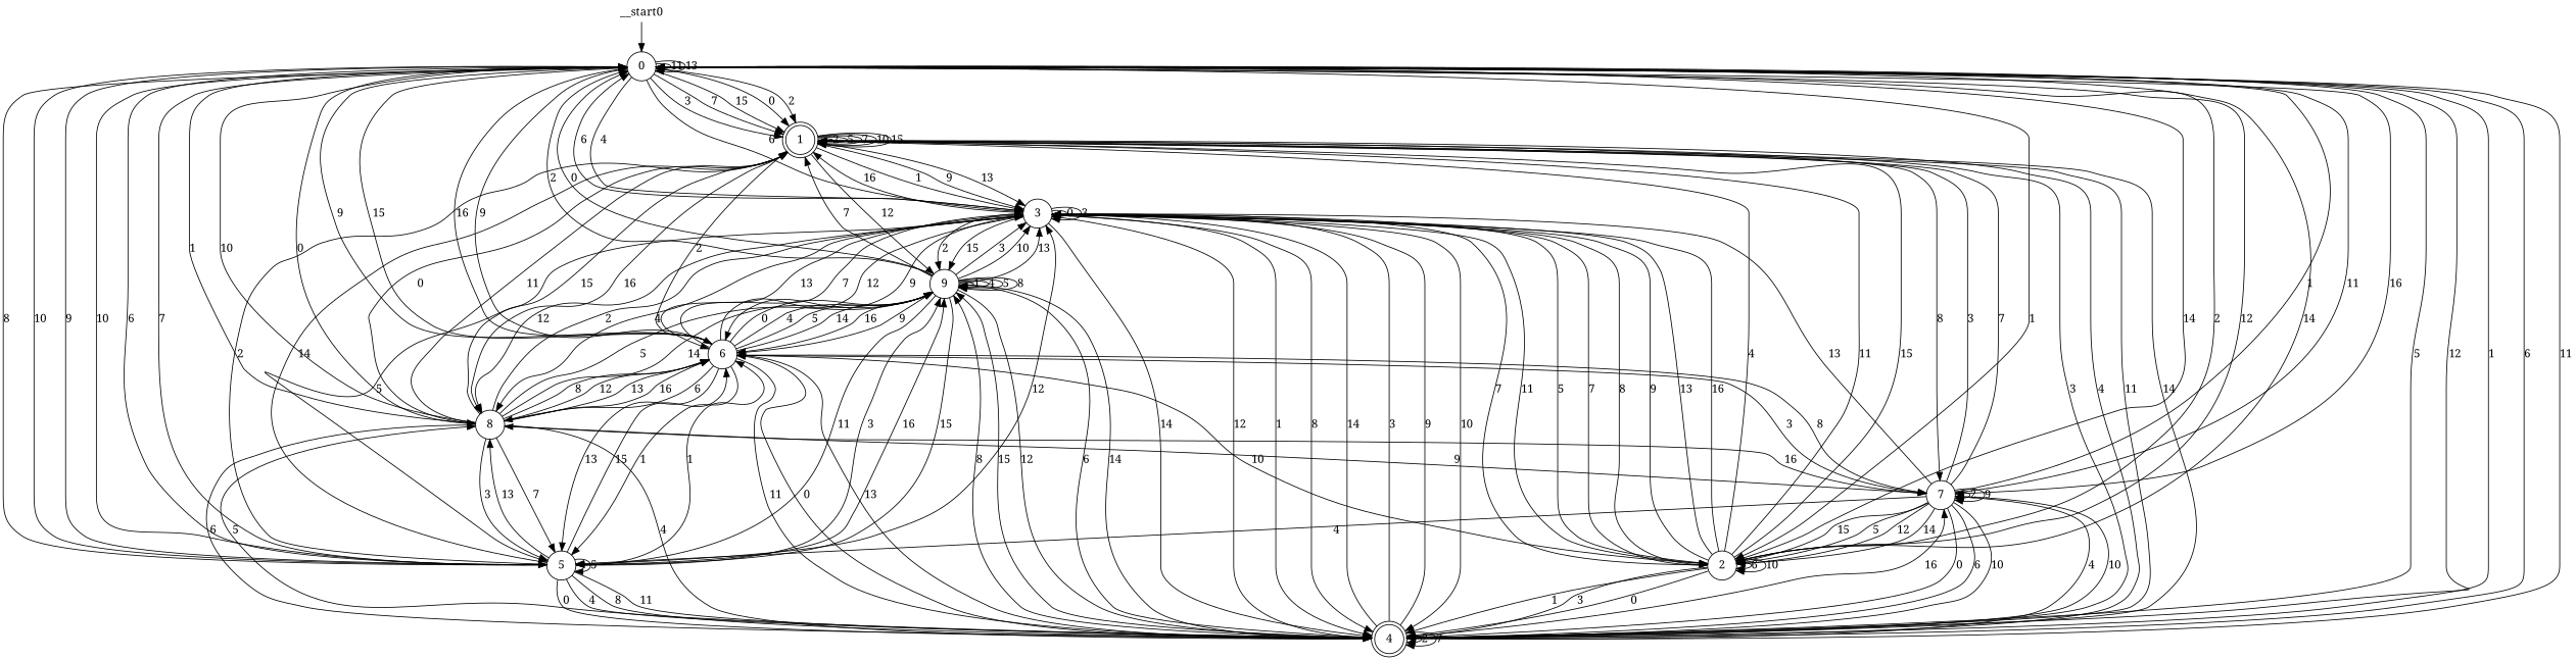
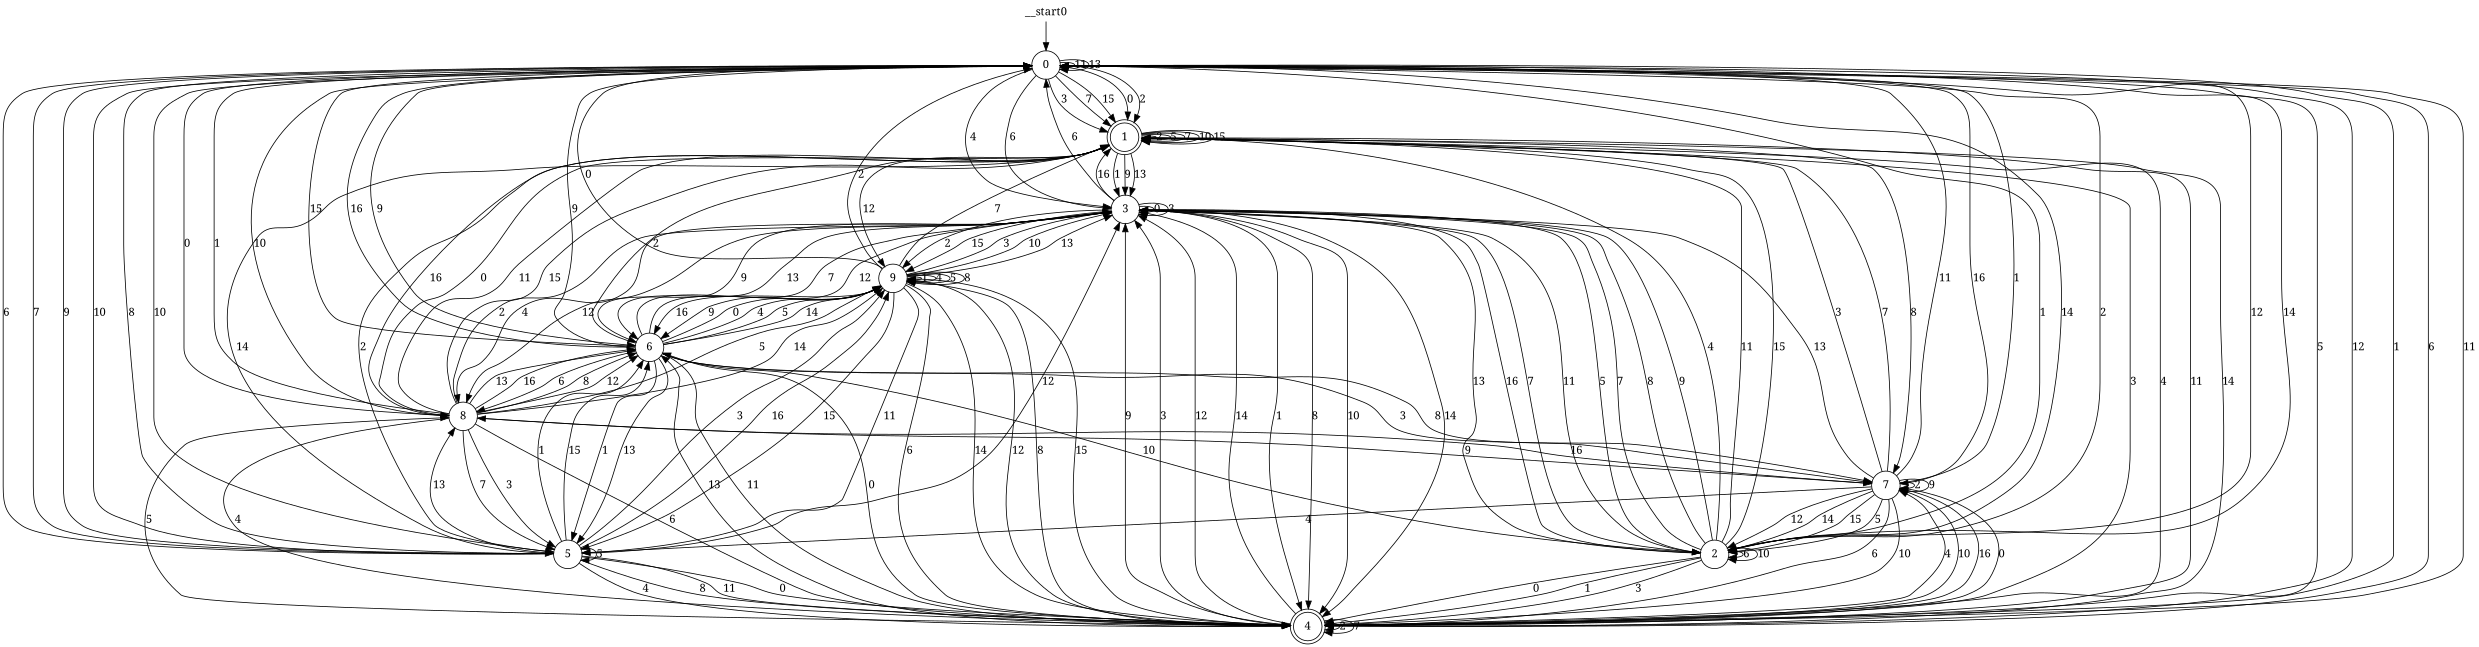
  digraph {
    fontname="Noto Serif"
    node [fontname="Noto Serif" shape=circle]
    edge [fontname="Noto Serif"]
    n1 [label=0]
    n2 [label=1 shape=doublecircle]
    n3 [label=2]
    n4 [label=3]
    n5 [label=4 shape=doublecircle]
    n6 [label=5]
    n7 [label=6]
    n8 [label=7]
    n9 [label=8]
    n10 [label=9]
    __start0 [height=0 shape=none width=0]
    n1 -> n1 [label=11]
    n1 -> n1 [label=13]
    n1 -> n2 [label=0]
    n1 -> n2 [label=2]
    n1 -> n2 [label=3]
    n1 -> n2 [label=7]
    n1 -> n2 [label=15]
    n1 -> n3 [label=1]
    n1 -> n3 [label=14]
    n1 -> n4 [label=4]
    n1 -> n4 [label=6]
    n1 -> n5 [label=5]
    n1 -> n5 [label=12]
    n1 -> n6 [label=8]
    n1 -> n6 [label=10]
    n1 -> n7 [label=9]
    n1 -> n8 [label=16]
    n2 -> n2 [label=2]
    n2 -> n2 [label=5]
    n2 -> n2 [label=7]
    n2 -> n2 [label=10]
    n2 -> n2 [label=15]
    n2 -> n4 [label=1]
    n2 -> n4 [label=9]
    n2 -> n4 [label=13]
    n2 -> n5 [label=3]
    n2 -> n5 [label=4]
    n2 -> n5 [label=11]
    n2 -> n5 [label=14]
    n2 -> n8 [label=8]
    n2 -> n9 [label=0]
    n2 -> n9 [label=16]
    n2 -> n10 [label=12]
    n3 -> n1 [label=2]
    n3 -> n1 [label=12]
    n3 -> n1 [label=14]
    n3 -> n2 [label=4]
    n3 -> n2 [label=11]
    n3 -> n2 [label=15]
    n3 -> n3 [label=6]
    n3 -> n3 [label=10]
    n3 -> n4 [label=5]
    n3 -> n4 [label=7]
    n3 -> n4 [label=8]
    n3 -> n4 [label=9]
    n3 -> n4 [label=13]
    n3 -> n4 [label=16]
    n3 -> n5 [label=0]
    n3 -> n5 [label=1]
    n3 -> n5 [label=3]
    n4 -> n1 [label=6]
    n4 -> n2 [label=16]
    n4 -> n3 [label=7]
    n4 -> n3 [label=11]
    n4 -> n4 [label=0]
    n4 -> n4 [label=3]
    n4 -> n5 [label=1]
    n4 -> n5 [label=8]
    n4 -> n5 [label=10]
    n4 -> n5 [label=14]
-   n4 -> n6 [label=5]
    n4 -> n7 [label=9]
    n4 -> n7 [label=13]
    n4 -> n9 [label=4]
    n4 -> n9 [label=12]
    n4 -> n10 [label=2]
    n4 -> n10 [label=15]
    n5 -> n1 [label=1]
    n5 -> n1 [label=6]
    n5 -> n1 [label=11]
    n5 -> n4 [label=3]
    n5 -> n4 [label=9]
    n5 -> n4 [label=12]
    n5 -> n4 [label=14]
    n5 -> n5 [label=2]
    n5 -> n5 [label=7]
    n5 -> n7 [label=0]
    n5 -> n7 [label=13]
    n5 -> n8 [label=4]
    n5 -> n8 [label=10]
    n5 -> n8 [label=16]
    n5 -> n9 [label=5]
    n5 -> n10 [label=8]
    n5 -> n10 [label=15]
    n6 -> n1 [label=6]
    n6 -> n1 [label=7]
    n6 -> n1 [label=9]
    n6 -> n1 [label=10]
    n6 -> n2 [label=2]
    n6 -> n2 [label=14]
    n6 -> n4 [label=12]
    n6 -> n5 [label=0]
    n6 -> n5 [label=4]
    n6 -> n5 [label=8]
    n6 -> n5 [label=11]
    n6 -> n6 [label=5]
    n6 -> n7 [label=1]
    n6 -> n7 [label=15]
    n6 -> n9 [label=13]
    n6 -> n10 [label=3]
    n6 -> n10 [label=16]
    n7 -> n1 [label=9]
    n7 -> n1 [label=15]
    n7 -> n1 [label=16]
    n7 -> n2 [label=2]
    n7 -> n3 [label=10]
    n7 -> n4 [label=7]
    n7 -> n4 [label=12]
    n7 -> n5 [label=11]
    n7 -> n6 [label=1]
    n7 -> n6 [label=13]
    n7 -> n8 [label=3]
    n7 -> n8 [label=8]
    n7 -> n9 [label=6]
    n7 -> n10 [label=0]
    n7 -> n10 [label=4]
    n7 -> n10 [label=5]
    n7 -> n10 [label=14]
    n8 -> n1 [label=1]
    n8 -> n1 [label=11]
    n8 -> n2 [label=3]
    n8 -> n2 [label=7]
    n8 -> n3 [label=5]
    n8 -> n3 [label=12]
    n8 -> n3 [label=14]
    n8 -> n3 [label=15]
    n8 -> n4 [label=13]
    n8 -> n5 [label=0]
    n8 -> n5 [label=6]
    n8 -> n5 [label=10]
    n8 -> n6 [label=4]
    n8 -> n8 [label=2]
    n8 -> n8 [label=9]
    n8 -> n9 [label=16]
    n9 -> n1 [label=0]
    n9 -> n1 [label=1]
    n9 -> n1 [label=10]
    n9 -> n2 [label=11]
    n9 -> n2 [label=15]
    n9 -> n4 [label=2]
    n9 -> n5 [label=4]
    n9 -> n5 [label=6]
    n9 -> n6 [label=3]
    n9 -> n6 [label=7]
    n9 -> n7 [label=8]
    n9 -> n7 [label=12]
    n9 -> n7 [label=13]
    n9 -> n7 [label=16]
    n9 -> n8 [label=9]
    n9 -> n10 [label=5]
    n9 -> n10 [label=14]
    n10 -> n1 [label=0]
    n10 -> n1 [label=2]
    n10 -> n2 [label=7]
    n10 -> n4 [label=3]
    n10 -> n4 [label=10]
    n10 -> n4 [label=13]
    n10 -> n5 [label=6]
    n10 -> n5 [label=12]
    n10 -> n5 [label=14]
    n10 -> n6 [label=11]
    n10 -> n6 [label=15]
    n10 -> n7 [label=9]
    n10 -> n7 [label=16]
    n10 -> n10 [label=1]
    n10 -> n10 [label=4]
    n10 -> n10 [label=5]
    n10 -> n10 [label=8]
    __start0 -> n1
  }
